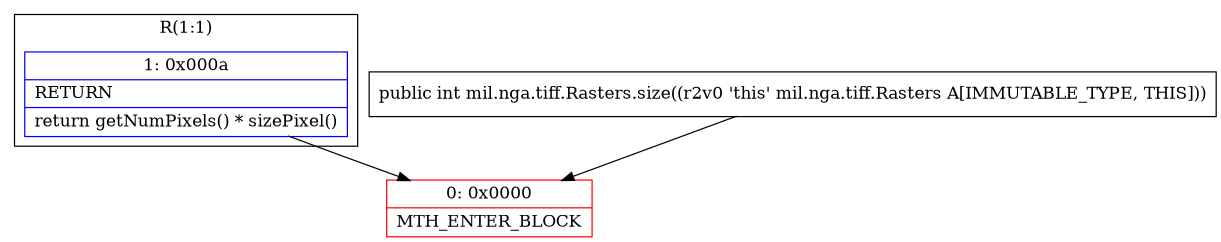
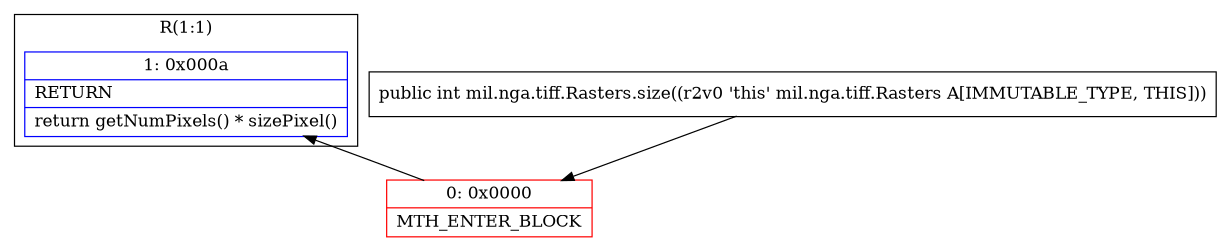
  digraph {
    node [shape=record]
    n1 [color=blue label="{1\:\ 0x000a|RETURN\l|return getNumPixels() * sizePixel()\l}"]
    n2 [color=red label="{0\:\ 0x0000|MTH_ENTER_BLOCK\l}"]
    n3 [label="{public int mil.nga.tiff.Rasters.size((r2v0 'this' mil.nga.tiff.Rasters A[IMMUTABLE_TYPE, THIS])) }"]
    subgraph cluster_1 {
      label="R(1:1)"
      n1
    }
-   n1 -> n2
+   n2 -> n1
    n3 -> n2
  }
